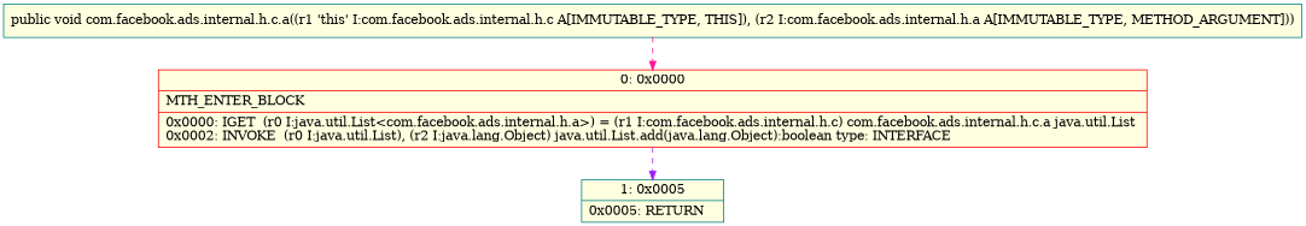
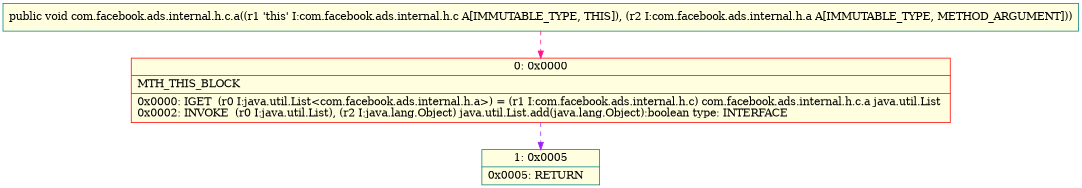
  digraph {
    node [shape=record style=filled fillcolor=lightyellow color=teal]
    edge [style=dashed]
-   n1 [label="{0\:\ 0x0000|MTH_ENTER_BLOCK\l|0x0000: IGET  (r0 I:java.util.List\<com.facebook.ads.internal.h.a\>) = (r1 I:com.facebook.ads.internal.h.c) com.facebook.ads.internal.h.c.a java.util.List \l0x0002: INVOKE  (r0 I:java.util.List), (r2 I:java.lang.Object) java.util.List.add(java.lang.Object):boolean type: INTERFACE \l}" color=red]
+   n1 [label="{0\:\ 0x0000|MTH_THIS_BLOCK\l|0x0000: IGET  (r0 I:java.util.List\<com.facebook.ads.internal.h.a\>) = (r1 I:com.facebook.ads.internal.h.c) com.facebook.ads.internal.h.c.a java.util.List \l0x0002: INVOKE  (r0 I:java.util.List), (r2 I:java.lang.Object) java.util.List.add(java.lang.Object):boolean type: INTERFACE \l}" color=red]
    n2 [label="{1\:\ 0x0005|0x0005: RETURN   \l}"]
    n3 [label="{public void com.facebook.ads.internal.h.c.a((r1 'this' I:com.facebook.ads.internal.h.c A[IMMUTABLE_TYPE, THIS]), (r2 I:com.facebook.ads.internal.h.a A[IMMUTABLE_TYPE, METHOD_ARGUMENT])) }"]
    n1 -> n2 [color=purple]
    n3 -> n1 [color=deeppink]
  }
